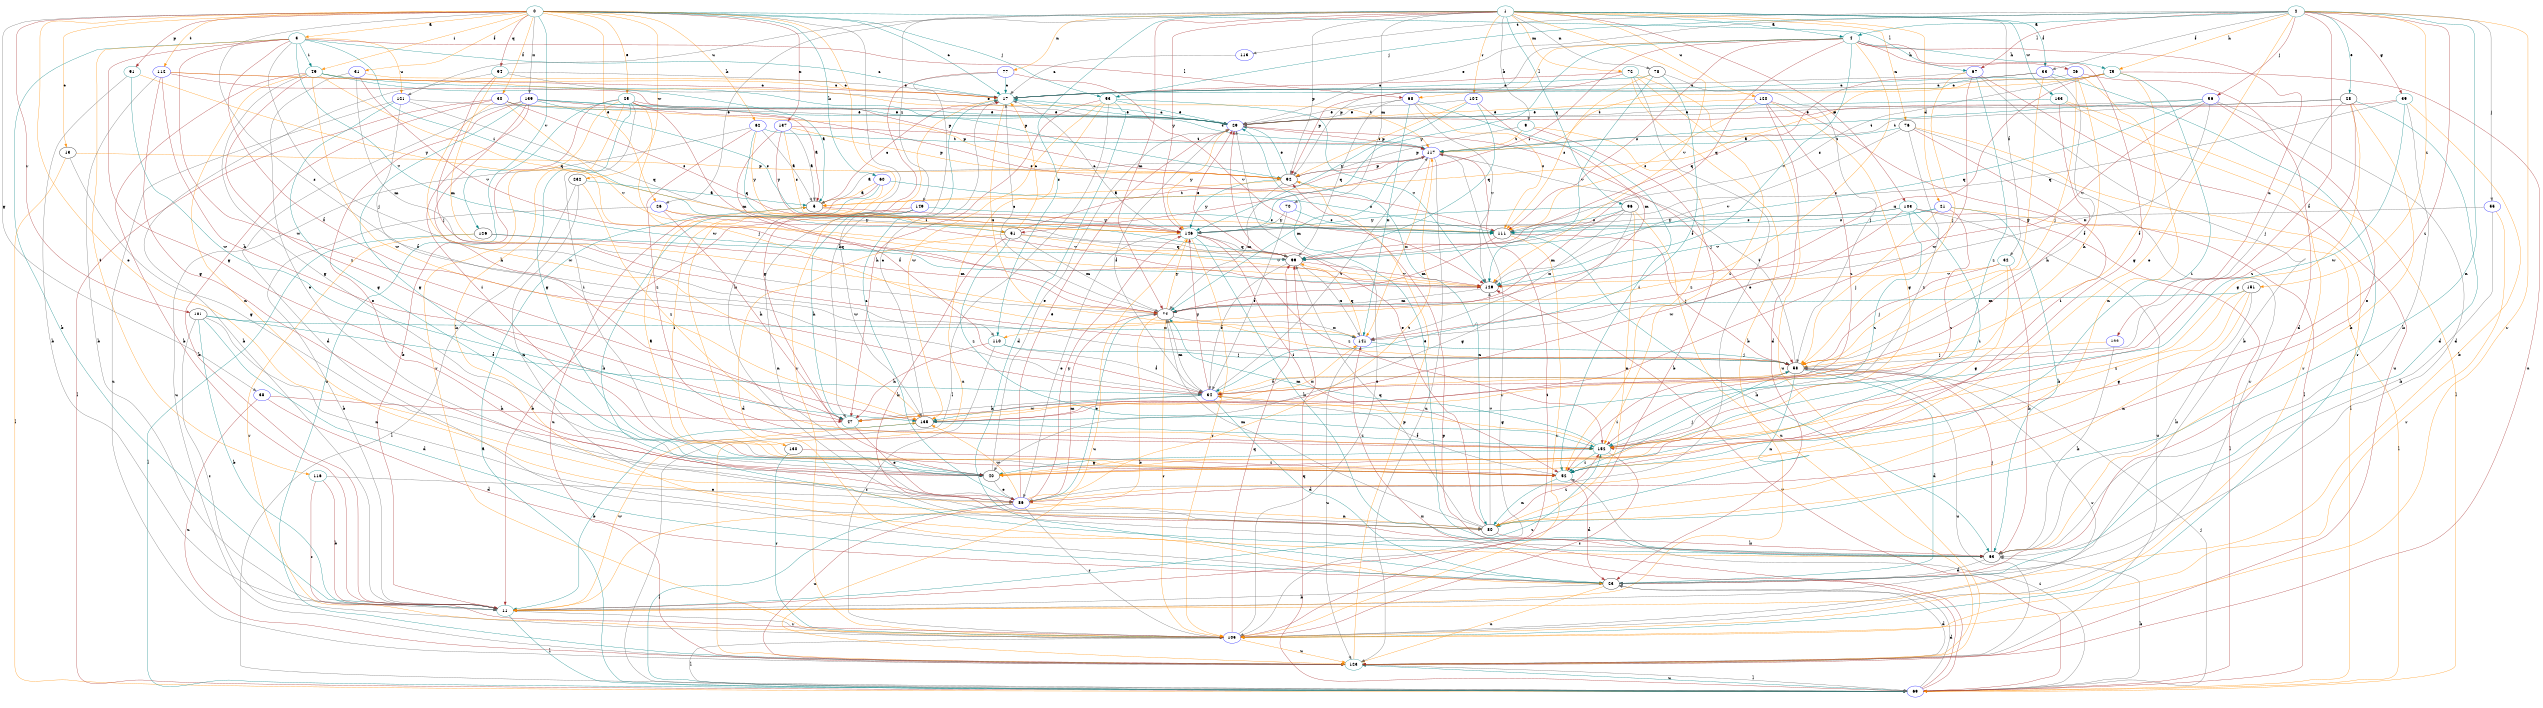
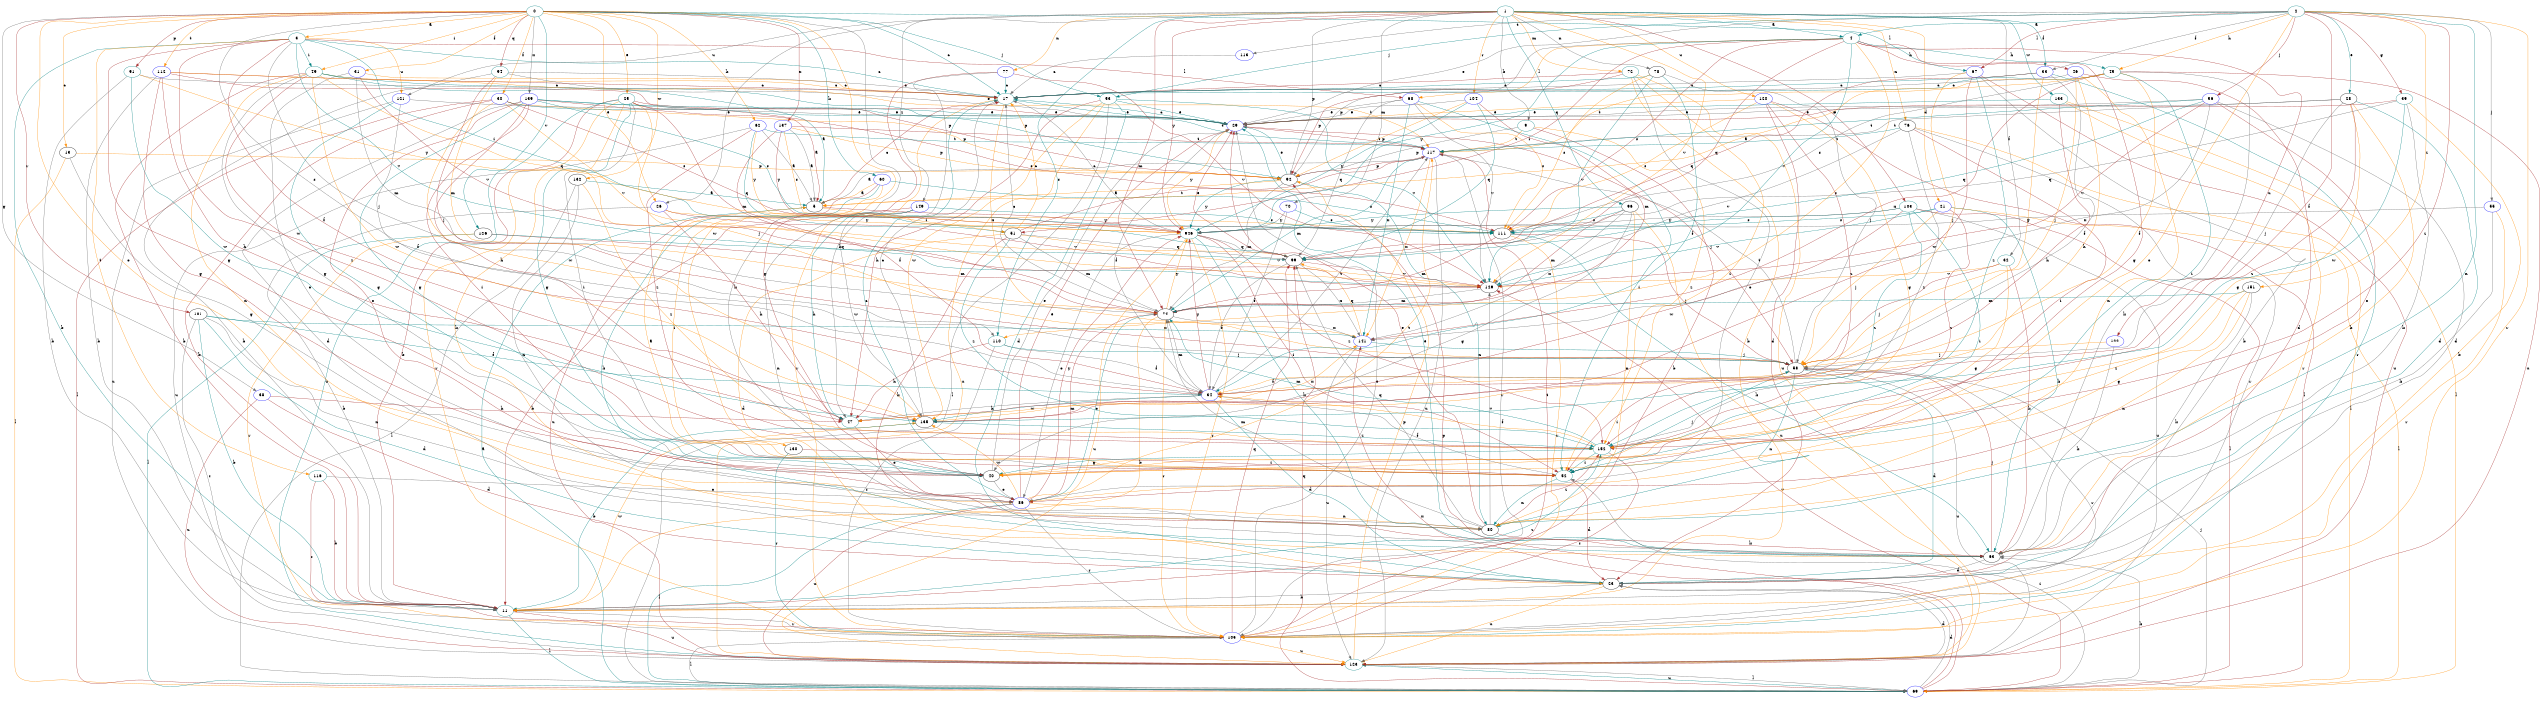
  strict digraph {
    node [color=blue]
    edge [color=gray40]
    0 [color=teal]
    3 [color=teal]
    13 [color=black]
    17 [color=teal]
    25 [color=teal]
    26
    30
    31
    38
    49 [color=teal]
    53 [color=teal]
    60
    62
    63 [color=black]
    67
    86
    91 [color=teal]
    94 [color=teal]
    101 [color=black]
    110 [color=teal]
    112
    126 [color=black]
    130 [color=black]
-   132 [color=black label=232]
+   132 [color=black]
    137
    139
    121
    129 [color=black]
    34
    11 [color=teal]
    40 [color=black]
    51 [color=black]
    58 [color=black]
    68
    116 [color=teal]
    135 [color=black]
    92 [color=black]
    69
    29
    105
    141
    74 [color=black]
    111 [color=black]
    123 [color=teal]
    52 [color=teal]
-   146 [color=teal]
+   146 [color=teal label=946]
    47 [color=teal]
    23 [color=black]
    80 [color=black]
    152 [color=teal]
    99 [color=black]
    5 [color=black]
    117
    1 [color=teal]
    4 [color=teal]
    9 [color=teal]
    21
    32 [color=teal]
    33
    70
    72 [color=teal]
    76 [color=black]
    77
    78 [color=black]
    96 [color=black]
    103 [color=teal]
    104
    120
    133 [color=teal]
    149
    45 [color=teal]
    46
    122
    2 [color=teal]
    28 [color=black]
    39 [color=teal]
    55
    56
    113
    151 [color=black]
    0 -> 3 [color=darkorange label=a]
    0 -> 13 [color=darkorange label=c]
    0 -> 17 [color=teal label=c]
    0 -> 25 [color=darkorange label=e]
    0 -> 26 [color=darkorange label=e]
    0 -> 30 [color=darkorange label=f]
    0 -> 31 [color=darkorange label=f]
    0 -> 38 [label=g]
    0 -> 49 [color=darkorange label=i]
    0 -> 53 [color=teal label=j]
    0 -> 60 [color=teal label=k]
    0 -> 62 [color=darkorange label=k]
    0 -> 63 [label=k]
    0 -> 67 [color=teal label=l]
    0 -> 86 [color=darkorange label=o]
    0 -> 91 [color=brown label=p]
    0 -> 94 [color=brown label=q]
    0 -> 101 [color=brown label=r]
    0 -> 110 [label=s]
    0 -> 112 [color=darkorange label=t]
    0 -> 126 [color=teal label=v]
    0 -> 130 [color=darkorange label=w]
    0 -> 132 [color=darkorange label=w]
    0 -> 137 [color=brown label=x]
    0 -> 139 [label=x]
    3 -> 17 [color=teal label=c]
    3 -> 49 [color=teal label=i]
    3 -> 121 [color=darkorange label=u]
    3 -> 129 [color=teal label=v]
    3 -> 34 [color=brown label=f]
    3 -> 11 [color=teal label=b]
    3 -> 40 [color=brown label=g]
    3 -> 51 [color=teal label=i]
    3 -> 58 [label=j]
    3 -> 68 [color=brown label=l]
    3 -> 116 [color=darkorange label=t]
    3 -> 135 [color=brown label=w]
    13 -> 40 [label=g]
    13 -> 92 [color=darkorange label=p]
    13 -> 69 [color=darkorange label=l]
    17 -> 29 [color=teal label=e]
    17 -> 105 [color=darkorange label=r]
    17 -> 141 [color=darkorange label=x]
    25 -> 63 [color=darkorange label=k]
    25 -> 11 [color=brown label=b]
    25 -> 40 [color=teal label=g]
    25 -> 58 [color=darkorange label=j]
    25 -> 29 [color=brown label=e]
    25 -> 105 [color=darkorange label=r]
    25 -> 74 [color=brown label=m]
    25 -> 111 [color=brown label=s]
    25 -> 123 [color=teal label=u]
    25 -> 52 [label=i]
    26 -> 129 [color=brown label=v]
    26 -> 11 [label=b]
    26 -> 146 [color=darkorange label=y]
    26 -> 47 [color=brown label=h]
    30 -> 129 [color=darkorange label=v]
    30 -> 11 [color=brown label=b]
    30 -> 135 [color=darkorange label=w]
    30 -> 92 [color=darkorange label=p]
    30 -> 69 [color=brown label=l]
    30 -> 29 [color=teal label=e]
    30 -> 111 [color=brown label=s]
    31 -> 17 [color=darkorange label=c]
    31 -> 86 [label=o]
    31 -> 129 [color=brown label=v]
    31 -> 74 [label=m]
    38 -> 123 [color=brown label=u]
    38 -> 47 [color=brown label=h]
    38 -> 23 [color=brown label=d]
    49 -> 17 [color=darkorange label=c]
    49 -> 11 [color=brown label=b]
    49 -> 40 [label=g]
    49 -> 135 [color=darkorange label=w]
    49 -> 92 [color=teal label=p]
    49 -> 80 [color=darkorange label=n]
    49 -> 152 [color=brown label=z]
    49 -> 99 [color=darkorange label=q]
    49 -> 5 [color=teal label=a]
    53 -> 129 [color=teal label=v]
    53 -> 135 [color=darkorange label=w]
    53 -> 69 [label=l]
    53 -> 29 [color=teal label=e]
    53 -> 123 [color=darkorange label=u]
    53 -> 47 [color=brown label=h]
    53 -> 23 [color=teal label=d]
    60 -> 63 [color=teal label=k]
    60 -> 111 [color=teal label=s]
    60 -> 123 [color=brown label=u]
    60 -> 52 [color=darkorange label=i]
    60 -> 5 [color=darkorange label=a]
    62 -> 123 [label=u]
    62 -> 146 [color=darkorange label=y]
    62 -> 152 [color=brown label=z]
    62 -> 99 [color=teal label=q]
    62 -> 5 [label=a]
    62 -> 117 [color=teal label=t]
    63 -> 58 [color=brown label=j]
    63 -> 29 [color=teal label=e]
    63 -> 23 [label=d]
    67 -> 17 [label=c]
    67 -> 11 [label=b]
    67 -> 58 [color=darkorange label=j]
    67 -> 135 [color=brown label=w]
    67 -> 123 [color=brown label=u]
    67 -> 152 [color=teal label=z]
    86 -> 17 [color=teal label=c]
    86 -> 135 [color=darkorange label=w]
    86 -> 69 [color=teal label=l]
    86 -> 29 [color=brown label=e]
    86 -> 105 [label=r]
    86 -> 74 [color=brown label=m]
    86 -> 123 [color=brown label=u]
    86 -> 146 [color=brown label=y]
    86 -> 80 [color=darkorange label=n]
    86 -> 117 [color=darkorange label=t]
+   91 -> 17 [label=c]
    91 -> 11 [label=b]
    91 -> 135 [color=teal label=w]
    91 -> 146 [color=darkorange label=y]
    94 -> 17 [label=c]
    94 -> 11 [label=b]
    94 -> 58 [color=brown label=j]
    94 -> 29 [label=e]
    94 -> 74 [color=darkorange label=m]
    101 -> 34 [color=teal label=f]
    101 -> 11 [color=teal label=b]
    101 -> 105 [label=r]
    101 -> 141 [color=teal label=x]
    101 -> 23 [color=teal label=d]
    101 -> 80 [label=n]
    110 -> 34 [label=f]
    110 -> 58 [color=teal label=j]
    110 -> 105 [label=r]
    110 -> 47 [color=brown label=h]
    112 -> 17 [color=brown label=c]
    112 -> 11 [label=b]
    112 -> 40 [color=brown label=g]
    112 -> 92 [color=brown label=p]
    112 -> 47 [color=brown label=h]
    112 -> 117 [color=darkorange label=t]
    126 -> 69 [color=teal label=l]
    126 -> 105 [color=darkorange label=r]
    126 -> 74 [color=brown label=m]
    126 -> 99 [color=teal label=q]
    130 -> 105 [color=teal label=r]
    130 -> 52 [color=brown label=i]
    132 -> 69 [label=l]
    132 -> 80 [label=n]
    132 -> 152 [color=darkorange label=z]
    132 -> 5 [color=teal label=a]
    137 -> 34 [color=brown label=f]
    137 -> 92 [color=darkorange label=p]
    137 -> 111 [color=darkorange label=s]
    137 -> 146 [color=brown label=y]
    137 -> 5 [label=a]
    137 -> 117 [color=brown label=t]
    139 -> 86 [color=brown label=o]
    139 -> 40 [color=teal label=g]
    139 -> 29 [color=teal label=e]
    139 -> 111 [color=teal label=s]
    139 -> 52 [color=brown label=i]
    139 -> 47 [color=brown label=h]
    139 -> 23 [label=d]
    139 -> 5 [color=brown label=a]
    139 -> 117 [color=teal label=t]
    121 -> 34 [label=f]
    121 -> 40 [color=teal label=g]
    121 -> 29 [label=e]
    121 -> 123 [label=u]
-   121 -> 99 [label=q]
    129 -> 74 [label=m]
    34 -> 135 [color=teal label=w]
    34 -> 74 [label=m]
    34 -> 146 [color=brown label=y]
    34 -> 47 [label=h]
    34 -> 23 [color=teal label=d]
    34 -> 117 [label=t]
    11 -> 135 [color=darkorange label=w]
    11 -> 69 [color=teal label=l]
    11 -> 105 [label=r]
+   11 -> 123 [color=brown label=u]
    11 -> 152 [color=teal label=z]
    40 -> 86 [label=o]
    40 -> 29 [label=e]
    51 -> 17 [color=darkorange label=c]
    51 -> 63 [color=brown label=k]
    51 -> 129 [color=darkorange label=v]
    51 -> 74 [label=m]
    51 -> 23 [color=darkorange label=d]
    51 -> 152 [color=teal label=z]
    51 -> 99 [label=q]
    51 -> 117 [color=brown label=t]
    58 -> 34 [color=darkorange label=f]
    58 -> 105 [label=r]
    58 -> 123 [label=u]
    58 -> 52 [color=brown label=i]
    58 -> 23 [color=teal label=d]
    58 -> 80 [color=teal label=n]
    58 -> 117 [label=t]
    68 -> 129 [label=v]
    68 -> 29 [label=e]
    68 -> 141 [color=teal label=x]
    68 -> 111 [color=darkorange label=s]
    68 -> 52 [color=teal label=i]
    68 -> 99 [label=q]
    116 -> 86 [label=o]
    116 -> 11 [color=brown label=b]
    116 -> 105 [color=brown label=r]
    135 -> 17 [label=c]
    135 -> 11 [color=teal label=b]
    135 -> 141 [color=darkorange label=x]
    135 -> 152 [color=teal label=z]
    92 -> 29 [color=teal label=e]
    92 -> 74 [label=m]
    92 -> 146 [color=teal label=y]
    92 -> 80 [color=teal label=n]
    92 -> 5 [color=darkorange label=a]
    69 -> 63 [label=k]
    69 -> 129 [color=brown label=v]
    69 -> 58 [label=j]
    69 -> 92 [color=brown label=p]
    69 -> 141 [color=brown label=x]
    69 -> 123 [color=teal label=u]
    69 -> 52 [label=i]
    69 -> 23 [label=d]
    69 -> 99 [color=brown label=q]
    69 -> 5 [color=teal label=a]
    29 -> 17 [color=teal label=c]
    29 -> 34 [label=f]
    29 -> 58 [color=brown label=j]
    29 -> 146 [color=darkorange label=y]
    29 -> 117 [color=brown label=t]
    105 -> 69 [label=l]
    105 -> 29 [label=e]
    105 -> 123 [color=darkorange label=u]
    105 -> 99 [color=brown label=q]
    105 -> 117 [color=brown label=t]
    141 -> 58 [color=teal label=j]
    141 -> 123 [label=u]
    141 -> 99 [color=darkorange label=q]
    74 -> 17 [label=c]
    74 -> 86 [color=teal label=o]
    74 -> 11 [color=darkorange label=b]
    74 -> 105 [color=darkorange label=r]
    74 -> 141 [label=x]
    74 -> 146 [color=darkorange label=y]
    111 -> 63 [color=teal label=k]
    111 -> 58 [color=brown label=j]
    111 -> 105 [color=darkorange label=r]
    111 -> 74 [color=brown label=m]
    123 -> 92 [color=darkorange label=p]
    123 -> 69 [label=l]
    123 -> 23 [label=d]
    52 -> 34 [label=f]
    52 -> 58 [color=teal label=j]
    52 -> 23 [color=brown label=d]
    52 -> 80 [color=teal label=n]
    52 -> 5 [color=darkorange label=a]
    146 -> 17 [label=c]
    146 -> 63 [color=teal label=k]
    146 -> 86 [label=o]
    146 -> 105 [color=darkorange label=r]
    146 -> 123 [color=darkorange label=u]
    146 -> 52 [color=brown label=i]
    146 -> 152 [color=brown label=z]
    146 -> 99 [label=q]
    47 -> 86 [color=brown label=o]
    23 -> 11 [label=b]
    23 -> 123 [color=darkorange label=u]
    80 -> 63 [color=brown label=k]
    80 -> 129 [label=v]
    80 -> 29 [color=brown label=e]
    80 -> 74 [label=m]
    80 -> 152 [color=brown label=z]
    80 -> 99 [label=q]
-   152 -> 34 [color=darkorange label=g]
+   152 -> 34 [color=darkorange label=f]
    152 -> 40 [color=teal label=g]
    152 -> 105 [color=brown label=r]
    152 -> 74 [color=teal label=m]
    152 -> 52 [color=teal label=i]
    99 -> 129 [color=brown label=v]
    99 -> 34 [label=f]
    99 -> 29 [color=brown label=e]
    99 -> 141 [label=x]
    5 -> 17 [color=brown label=c]
    5 -> 51 [color=darkorange label=i]
    5 -> 146 [color=brown label=y]
    117 -> 92 [color=brown label=p]
    117 -> 105 [label=r]
    117 -> 141 [color=darkorange label=x]
    117 -> 74 [color=teal label=m]
    117 -> 123 [label=u]
    117 -> 5 [label=a]
    1 -> 26 [label=e]
    1 -> 110 [color=teal label=s]
    1 -> 121 [label=u]
    1 -> 129 [color=darkorange label=v]
    1 -> 92 [label=p]
    1 -> 74 [color=brown label=m]
    1 -> 146 [color=brown label=y]
    1 -> 4 [color=teal label=a]
    1 -> 9 [label=b]
    1 -> 21 [color=darkorange label=d]
    1 -> 32 [label=f]
    1 -> 33 [color=teal label=f]
    1 -> 70 [label=m]
    1 -> 72 [color=darkorange label=m]
    1 -> 76 [color=darkorange label=n]
    1 -> 77 [color=darkorange label=n]
    1 -> 78 [label=n]
    1 -> 96 [color=teal label=q]
    1 -> 103 [color=brown label=r]
    1 -> 104 [color=darkorange label=r]
    1 -> 120 [color=darkorange label=u]
    1 -> 133 [color=teal label=w]
    1 -> 149 [label=z]
    4 -> 110 [color=darkorange label=s]
    4 -> 129 [color=teal label=v]
    4 -> 40 [color=brown label=g]
    4 -> 51 [color=brown label=i]
    4 -> 68 [color=darkorange label=l]
    4 -> 92 [label=p]
    4 -> 111 [color=brown label=s]
    4 -> 146 [color=teal label=y]
    4 -> 99 [color=brown label=q]
    4 -> 45 [color=teal label=h]
    4 -> 46 [color=brown label=h]
    4 -> 122 [color=brown label=u]
    9 -> 11 [color=brown label=b]
    9 -> 92 [label=p]
    9 -> 152 [color=darkorange label=z]
    9 -> 117 [color=darkorange label=t]
    21 -> 63 [color=teal label=k]
    21 -> 129 [color=teal label=v]
    21 -> 58 [color=darkorange label=j]
    21 -> 69 [color=darkorange label=l]
    21 -> 111 [color=teal label=s]
    21 -> 152 [color=brown label=z]
    32 -> 63 [color=brown label=k]
    32 -> 129 [color=darkorange label=v]
    32 -> 40 [color=darkorange label=g]
    32 -> 58 [color=brown label=j]
    33 -> 17 [color=teal label=c]
    33 -> 34 [label=f]
    33 -> 58 [color=darkorange label=j]
    33 -> 105 [color=teal label=r]
    33 -> 99 [color=brown label=q]
    70 -> 34 [label=f]
    70 -> 111 [color=teal label=s]
    70 -> 146 [label=y]
    72 -> 17 [color=brown label=c]
    72 -> 86 [label=o]
    72 -> 11 [color=darkorange label=b]
    72 -> 92 [color=brown label=p]
    72 -> 123 [color=darkorange label=u]
    72 -> 52 [color=darkorange label=i]
    76 -> 129 [label=v]
    76 -> 69 [color=darkorange label=l]
    76 -> 105 [label=r]
    76 -> 52 [color=brown label=i]
    76 -> 152 [label=z]
    76 -> 117 [color=teal label=t]
    77 -> 17 [color=teal label=c]
    77 -> 129 [color=brown label=v]
    77 -> 40 [color=brown label=g]
    77 -> 47 [label=h]
    78 -> 17 [color=teal label=c]
    78 -> 129 [color=teal label=v]
    78 -> 34 [color=teal label=f]
    78 -> 58 [label=j]
    78 -> 111 [color=darkorange label=s]
    96 -> 40 [label=g]
    96 -> 141 [label=x]
    96 -> 74 [color=brown label=m]
    96 -> 111 [color=teal label=s]
    96 -> 123 [color=darkorange label=u]
    96 -> 146 [color=teal label=y]
    96 -> 80 [color=darkorange label=n]
    103 -> 135 [color=brown label=w]
    103 -> 69 [color=brown label=l]
    103 -> 111 [color=teal label=s]
    103 -> 123 [label=u]
    103 -> 52 [color=teal label=i]
    103 -> 146 [label=y]
    103 -> 152 [color=teal label=z]
    104 -> 92 [color=darkorange label=p]
    104 -> 29 [label=e]
    104 -> 74 [color=brown label=m]
    104 -> 146 [color=teal label=y]
    104 -> 99 [color=teal label=q]
    120 -> 40 [color=darkorange label=g]
    120 -> 69 [color=brown label=l]
    120 -> 29 [color=darkorange label=e]
    120 -> 111 [color=darkorange label=s]
    120 -> 23 [color=brown label=d]
    120 -> 152 [color=brown label=z]
    133 -> 69 [color=darkorange label=l]
    133 -> 29 [color=teal label=e]
    133 -> 105 [color=darkorange label=r]
    133 -> 47 [color=brown label=h]
    149 -> 11 [color=brown label=b]
    149 -> 135 [label=w]
    149 -> 111 [color=teal label=s]
    149 -> 47 [color=teal label=h]
    149 -> 80 [label=n]
    45 -> 17 [color=teal label=c]
+   45 -> 63 [label=k]
    45 -> 34 [color=darkorange label=f]
    45 -> 141 [color=brown label=x]
    45 -> 111 [label=s]
    45 -> 123 [color=brown label=u]
    45 -> 52 [color=teal label=i]
    45 -> 5 [color=darkorange label=a]
    45 -> 117 [color=darkorange label=t]
    46 -> 17 [label=c]
    46 -> 58 [color=darkorange label=j]
    46 -> 47 [color=darkorange label=h]
    46 -> 23 [color=brown label=d]
    46 -> 80 [color=darkorange label=n]
    122 -> 63 [label=k]
    122 -> 58 [color=darkorange label=j]
    2 -> 53 [color=teal label=j]
    2 -> 67 [color=brown label=l]
    2 -> 86 [color=darkorange label=o]
    2 -> 34 [color=brown label=f]
    2 -> 29 [label=e]
    2 -> 105 [color=darkorange label=r]
    2 -> 80 [color=teal label=n]
    2 -> 152 [color=brown label=z]
    2 -> 4 [color=teal label=a]
    2 -> 33 [label=f]
    2 -> 45 [color=darkorange label=h]
    2 -> 28 [color=teal label=e]
    2 -> 39 [color=brown label=g]
    2 -> 55 [label=j]
    2 -> 56 [color=brown label=j]
    2 -> 113 [label=t]
    2 -> 151 [color=darkorange label=z]
    28 -> 63 [color=darkorange label=k]
    28 -> 40 [color=darkorange label=g]
    28 -> 58 [label=j]
    28 -> 29 [label=e]
    28 -> 23 [color=teal label=d]
    28 -> 152 [color=brown label=z]
    28 -> 117 [label=t]
    39 -> 63 [label=k]
    39 -> 11 [color=darkorange label=b]
    39 -> 135 [color=teal label=w]
    39 -> 29 [color=brown label=e]
    39 -> 99 [label=q]
    55 -> 63 [label=k]
    55 -> 105 [color=darkorange label=r]
    55 -> 146 [label=y]
    56 -> 86 [color=brown label=o]
    56 -> 129 [color=brown label=v]
    56 -> 29 [label=e]
    56 -> 141 [label=x]
    56 -> 23 [label=d]
    56 -> 99 [color=teal label=q]
    56 -> 117 [color=teal label=t]
    113 -> 17 [label=c]
    151 -> 63 [label=k]
    151 -> 40 [color=darkorange label=g]
    151 -> 74 [color=teal label=m]
    151 -> 80 [color=darkorange label=n]
    151 -> 152 [color=darkorange label=z]
  }
